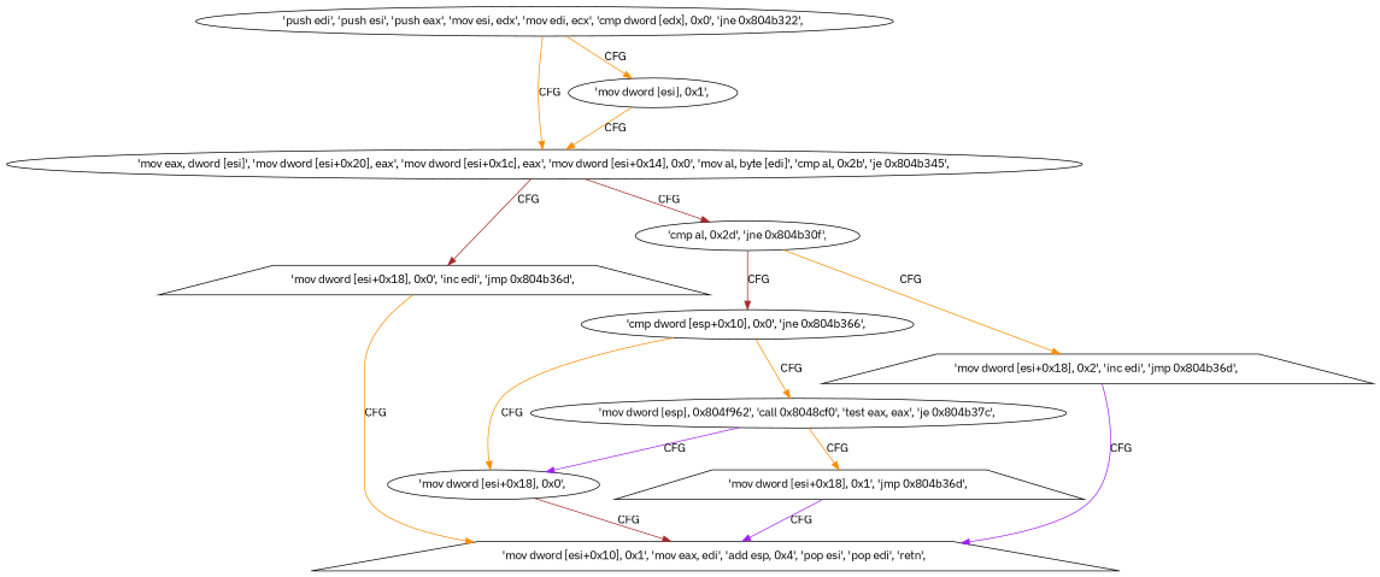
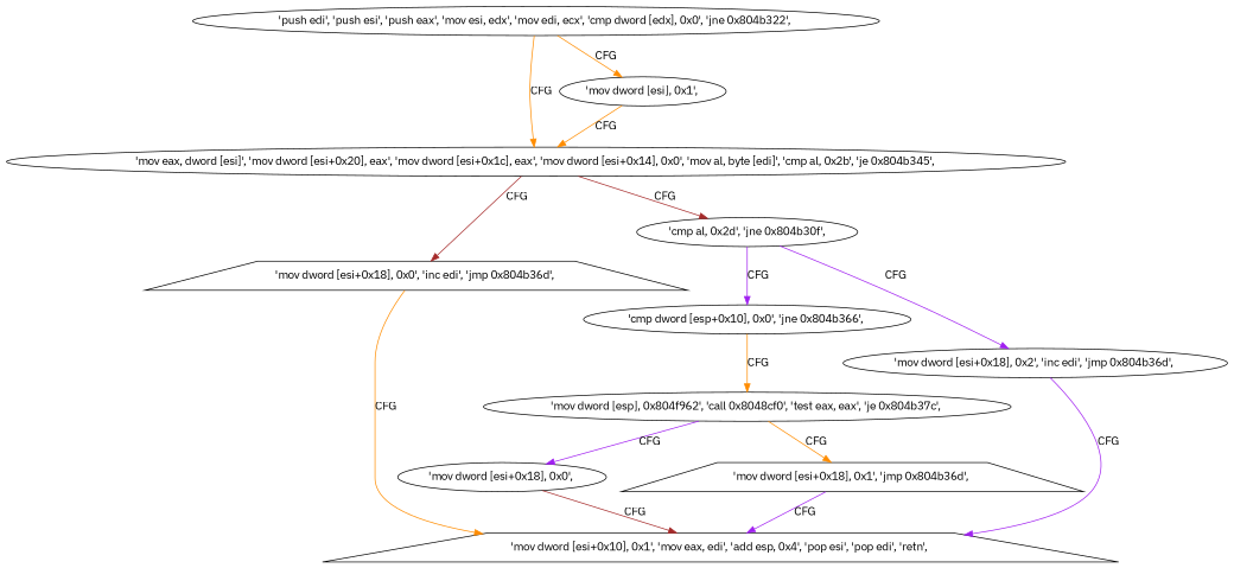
  digraph {
    fontname="IBM Plex Sans"
    node [fontname="IBM Plex Sans" shape=ellipse]
    edge [color=darkorange fontname="IBM Plex Sans"]
    n1 [label="'push edi', 'push esi', 'push eax', 'mov esi, edx', 'mov edi, ecx', 'cmp dword [edx], 0x0', 'jne 0x804b322', "]
    n2 [label="'mov eax, dword [esi]', 'mov dword [esi+0x20], eax', 'mov dword [esi+0x1c], eax', 'mov dword [esi+0x14], 0x0', 'mov al, byte [edi]', 'cmp al, 0x2b', 'je 0x804b345', "]
    n3 [label="'mov dword [esi], 0x1', "]
    n4 [label="'mov dword [esi+0x18], 0x0', 'inc edi', 'jmp 0x804b36d', " shape=trapezium]
    n5 [label="'cmp al, 0x2d', 'jne 0x804b30f',"]
    n6 [label="'mov dword [esi+0x10], 0x1', 'mov eax, edi', 'add esp, 0x4', 'pop esi', 'pop edi', 'retn', " shape=trapezium]
    n7 [label="'cmp dword [esp+0x10], 0x0', 'jne 0x804b366', "]
-   n8 [label="'mov dword [esi+0x18], 0x2', 'inc edi', 'jmp 0x804b36d', " shape=trapezium]
+   n8 [label="'mov dword [esi+0x18], 0x2', 'inc edi', 'jmp 0x804b36d', "]
    n9 [label="'mov dword [esi+0x18], 0x0', "]
    n10 [label="'mov dword [esp], 0x804f962', 'call 0x8048cf0', 'test eax, eax', 'je 0x804b37c', "]
    n11 [label="'mov dword [esi+0x18], 0x1', 'jmp 0x804b36d', " shape=trapezium]
    n1 -> n2 [label=CFG]
    n1 -> n3 [label=CFG]
    n2 -> n4 [color=brown label=CFG]
    n2 -> n5 [color=brown label=CFG]
    n3 -> n2 [label=CFG]
    n4 -> n6 [label=CFG]
-   n5 -> n7 [color=brown label=CFG]
-   n5 -> n8 [label=CFG]
-   n7 -> n9 [label=CFG]
+   n5 -> n7 [color=purple label=CFG]
+   n5 -> n8 [color=purple label=CFG]
    n7 -> n10 [label=CFG]
    n8 -> n6 [color=purple label=CFG]
    n9 -> n6 [color=brown label=CFG]
    n10 -> n9 [color=purple label=CFG]
    n10 -> n11 [label=CFG]
    n11 -> n6 [color=purple label=CFG]
  }
